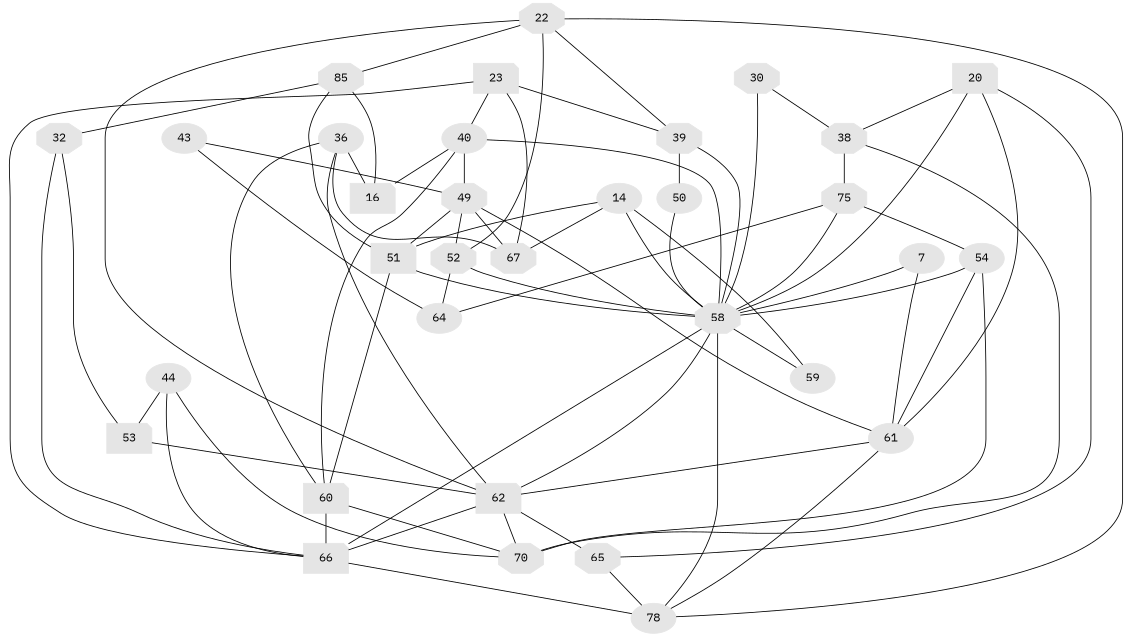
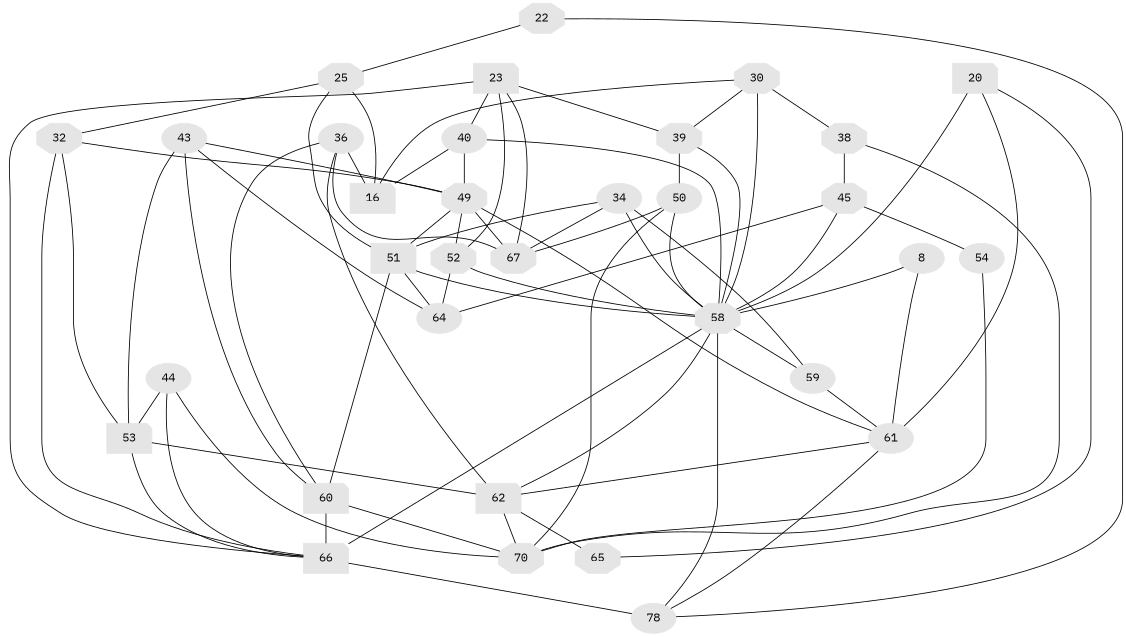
  graph {
    fontname="IBM Plex Mono"
    node [color=gray90 fontname="IBM Plex Mono" shape=octagon style=filled]
    edge [fontname="IBM Plex Mono"]
    58 [super="+41+57"]
    62 [shape=note super="+21+52"]
    n3 [label=78 shape=ellipse super="+42"]
    66 [shape=note super="+11+56"]
    59 [shape=ellipse]
-   7 [shape=ellipse]
+   7 [shape=ellipse label=8]
    61 [shape=ellipse super="+4+28"]
    38 [super="+29"]
-   45 [super="+18" label=75]
+   45 [super="+18"]
    70 [super="+35"]
    20 [shape=note]
    65 [super="+31+48"]
    22
-   25 [label=85]
+   25
    n15 [label=52]
    32
    n17 [label=16 shape=note]
    51 [shape=note super="+19"]
    64 [shape=ellipse]
    23 [shape=note]
    39
    40 [shape=ellipse]
    67 [super="+37"]
    50 [shape=ellipse]
    49 [super="+2+6"]
    53 [shape=note]
    60 [shape=note super="+33"]
    30
-   34 [shape=ellipse super="+17" label=14]
+   34 [shape=ellipse super="+17"]
    36 [shape=ellipse]
    54 [shape=ellipse]
    43 [shape=ellipse]
    44 [shape=ellipse]
    58 -- 62
    58 -- n3
    58 -- 66
    58 -- 59
-   62 -- 66 [weight=3]
+   53 -- 66 [weight=3]
    62 -- 70
    62 -- 65 [weight=2]
    66 -- n3 [weight=2]
-   54 -- 61
+   59 -- 61
    7 -- 58 [weight=2]
    7 -- 61 [weight=2]
    61 -- 62 [weight=2]
    61 -- n3
    38 -- 45 [weight=2]
    38 -- 70 [weight=2]
    45 -- 58
    45 -- 64
    45 -- 54 [weight=2]
    20 -- 58
    20 -- 61
-   20 -- 38
    20 -- 65
-   65 -- n3
-   22 -- 62
    22 -- n3
    22 -- 25
-   22 -- n15
+   23 -- n15
    25 -- 32
    25 -- n17
    25 -- 51
    n15 -- 58
    n15 -- 64
    32 -- 66
+   32 -- 49
    32 -- 53
    51 -- 58 [weight=2]
+   51 -- 64
    51 -- 60
    23 -- 66
    23 -- 39
    23 -- 40
    23 -- 67
    39 -- 58
    39 -- 50
    40 -- 58
    40 -- n17
    40 -- 49
    50 -- 58
+   50 -- 70
+   50 -- 67
    49 -- 61
    49 -- n15
    49 -- 51
    49 -- 67 [weight=2]
    53 -- 62
    60 -- 66 [weight=3]
    60 -- 70 [weight=2]
    30 -- 58
    30 -- 38
-   22 -- 39
+   30 -- n17
+   30 -- 39
    34 -- 58
    34 -- 59 [weight=2]
    34 -- 51 [weight=2]
    34 -- 67
    36 -- 62
    36 -- n17
    36 -- 67
    36 -- 60
-   54 -- 58
    54 -- 70
    43 -- 64
    43 -- 49
-   40 -- 60
+   43 -- 53
+   43 -- 60
    44 -- 66
    44 -- 70
    44 -- 53
  }
